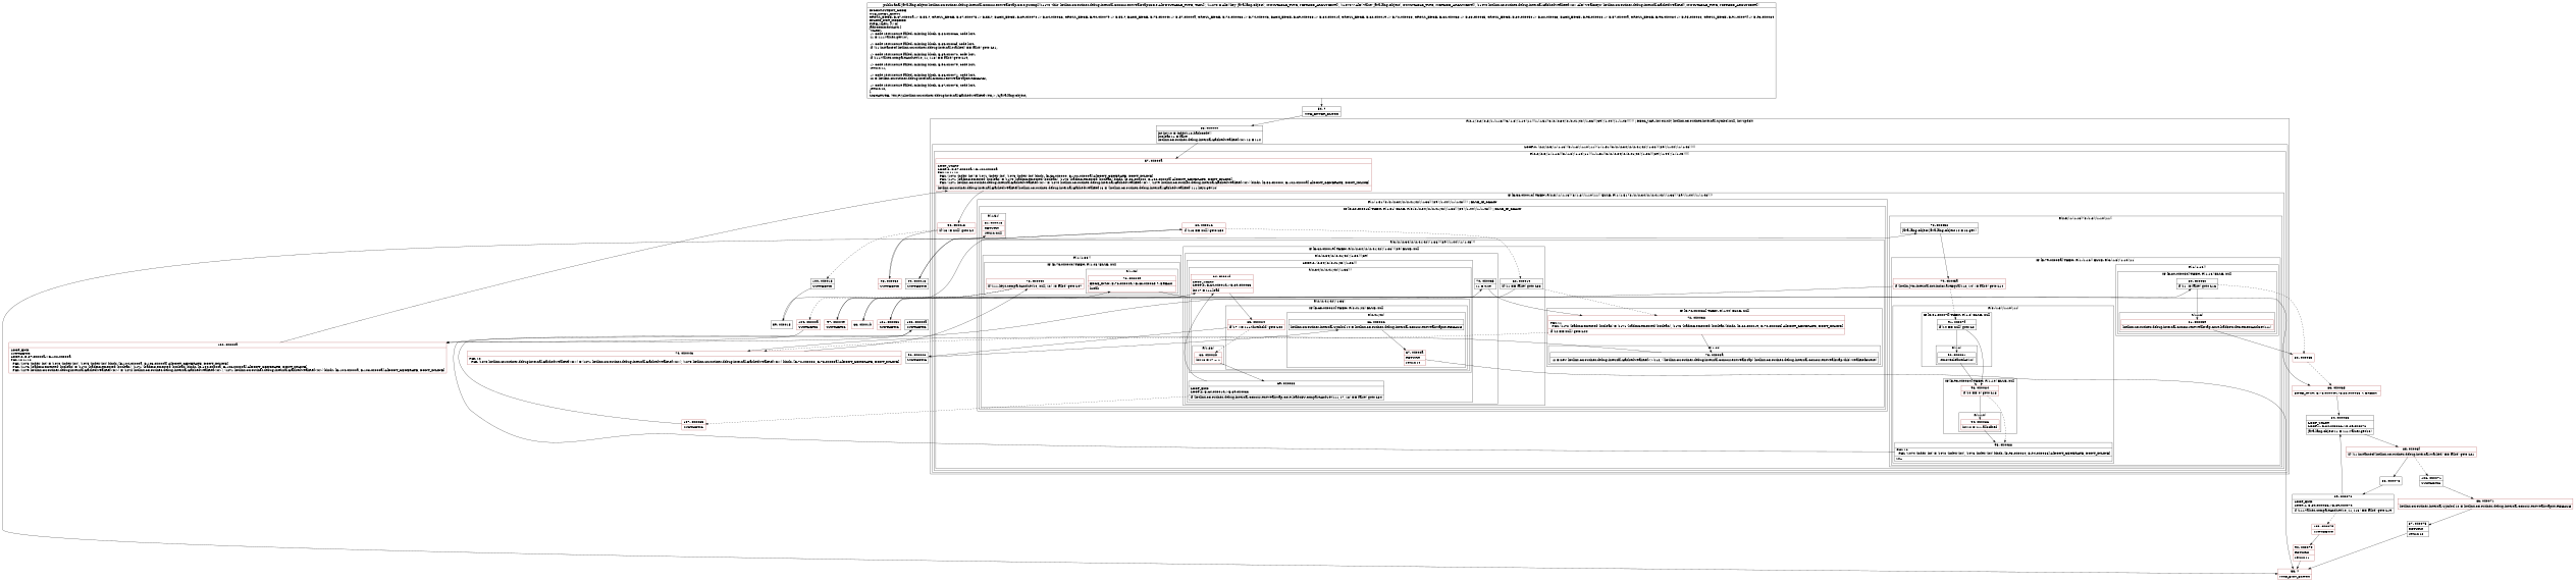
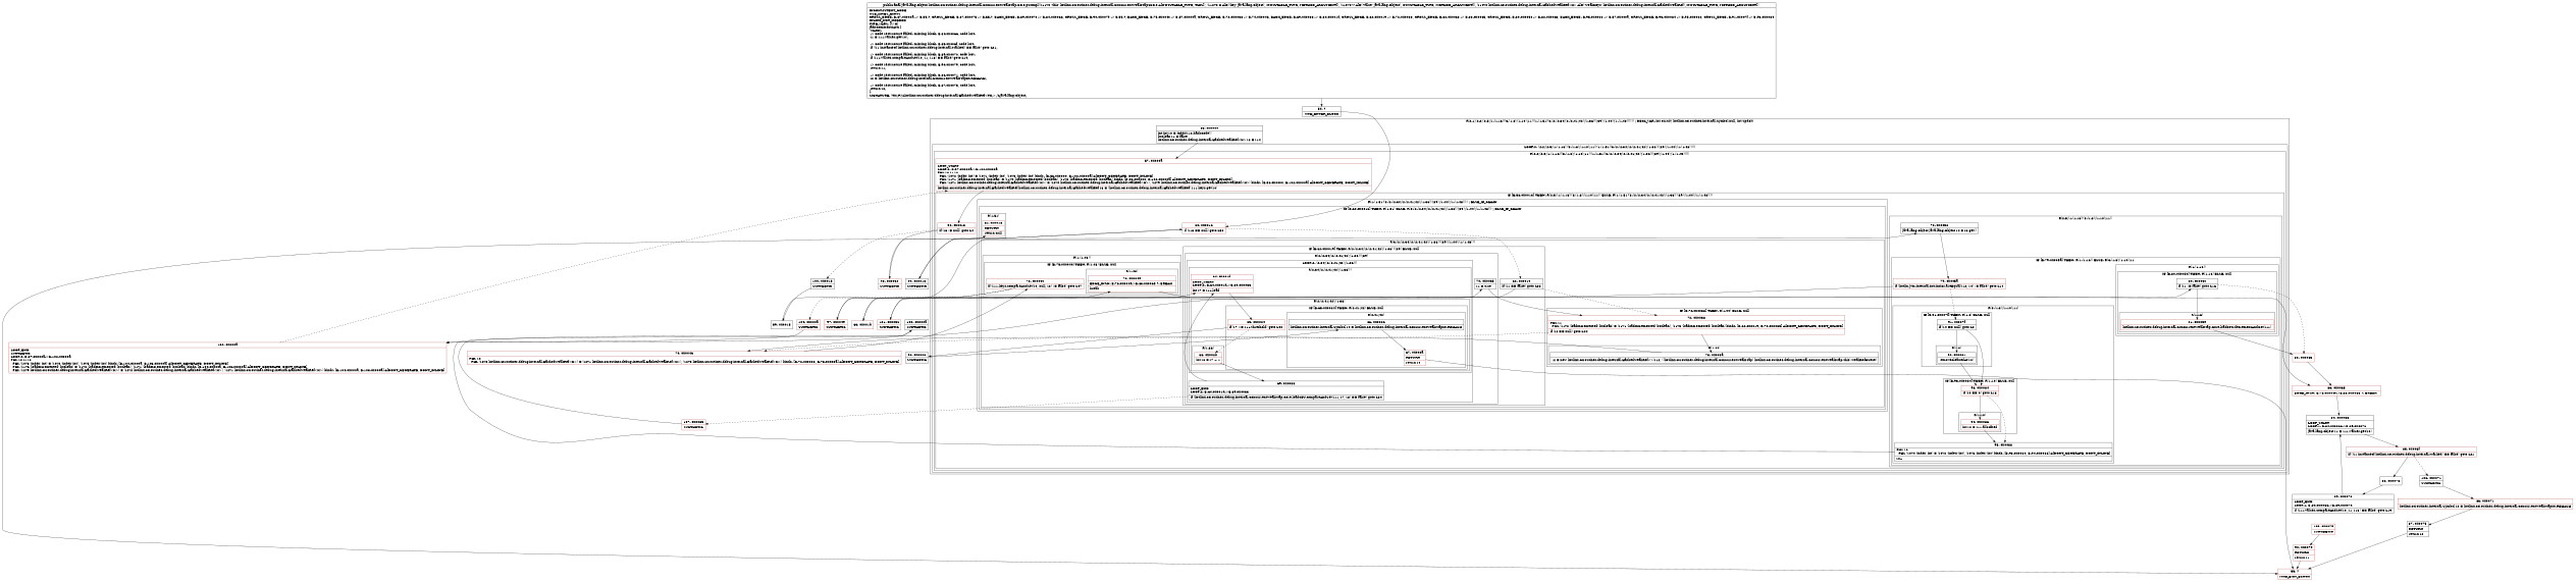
  digraph {
    node [color=brown shape=record]
    n1 [label="{81\:\ 0x005e|kotlinx.coroutines.debug.internal.ConcurrentWeakMap.Core.load$FU.decrementAndGet(r11)\l}"]
    n2 [color=black label="{80\:\ 0x005c|if (r1 != false) goto L16\l}"]
    n3 [color=black label="{92\:\ 0x0081|removeCleanedAt(r0)\l}"]
    n4 [color=black label="{91\:\ 0x007f|if (r4 == null) goto L8\l}"]
    n5 [label="{94\:\ 0x0086|int r0 = r11.allocated\l}"]
    n6 [label="{93\:\ 0x0084|if (r0 == 0) goto L18\l}"]
    n7 [color=black label="{95\:\ 0x0088|PHI: r0 \l  PHI: (r0v4 'index' int) = (r0v2 'index' int), (r0v6 'index' int) binds: [B:93:0x0084, B:94:0x0086] A[DONT_GENERATE, DONT_INLINE]\l|r0\-\-\l}"]
    n8 [label="{79\:\ 0x005a|if (kotlin.jvm.internal.Intrinsics.areEqual(r12, r4) != false) goto L14\l}"]
    n9 [color=black label="{78\:\ 0x0052|java.lang.Object java.lang.Object r4 = r3.get()\l}"]
    n10 [label="{61\:\ 0x0018|RETURN\l|return null\l}"]
    n11 [color=black label="{66\:\ 0x0026|kotlinx.coroutines.internal.Symbol r4 = kotlinx.coroutines.debug.internal.ConcurrentWeakMapKt.REHASH\l}"]
    n12 [label="{67\:\ 0x002a|RETURN\l|return r4\l}"]
    n13 [label="{65\:\ 0x0024|if (r7 \>= r11.threshold) goto L40\l}"]
    n14 [label="{68\:\ 0x002b|int r8 = r7 + 1\l}"]
    n15 [label="{64\:\ 0x001d|LOOP_START\lLOOP:2: B:64:0x001d\-\>B:69:0x0033\l|int r7 = r11.load\l}"]
    n16 [color=black label="{69\:\ 0x0033|LOOP_END\lLOOP:2: B:64:0x001d\-\>B:69:0x0033\l|if (kotlinx.coroutines.debug.internal.ConcurrentWeakMap.Core.load$FU.compareAndSet(r11, r7, r8) == false) goto L34\l}"]
    n17 [color=black label="{70\:\ 0x0035|r1 = true\l}"]
    n18 [color=black label="{62\:\ 0x0019|if (r1 == false) goto L33\l}"]
    n19 [color=black label="{73\:\ 0x003a|r2 = new kotlinx.coroutines.debug.internal.HashedWeakRef\<\>(r12, ((kotlinx.coroutines.debug.internal.ConcurrentWeakMap) kotlinx.coroutines.debug.internal.ConcurrentWeakMap.this).weakRefQueue)\l}"]
    n20 [label="{72\:\ 0x0038|PHI: r1 \l  PHI: (r1v2 'loadIncremented' boolean) = (r1v1 'loadIncremented' boolean), (r1v3 'loadIncremented' boolean) binds: [B:62:0x0019, B:70:0x0035] A[DONT_GENERATE, DONT_INLINE]\l|if (r2 == null) goto L44\l}"]
    n21 [label="{76\:\ 0x004e|EDGE_INSN: B:76:0x004e\-\>B:83:0x0065 ?: BREAK  \l|break\l}"]
    n22 [label="{75\:\ 0x004c|if (r11.keys.compareAndSet(r0, null, r2) != false) goto L47\l}"]
    n23 [label="{60\:\ 0x0016|if (r13 == null) goto L50\l}"]
    n24 [label="{58\:\ 0x0013|if (r3 != null) goto L4\l}"]
    n25 [label="{57\:\ 0x000a|LOOP_START\lLOOP:0: B:57:0x000a\-\>B:102:0x000a\lPHI: r0 r1 r2 \l  PHI: (r0v2 'index' int) = (r0v1 'index' int), (r0v3 'index' int) binds: [B:56:0x0000, B:102:0x000a] A[DONT_GENERATE, DONT_INLINE]\l  PHI: (r1v1 'loadIncremented' boolean) = (r1v0 'loadIncremented' boolean), (r1v6 'loadIncremented' boolean) binds: [B:56:0x0000, B:102:0x000a] A[DONT_GENERATE, DONT_INLINE]\l  PHI: (r2v1 kotlinx.coroutines.debug.internal.HashedWeakRef\<K\>) = (r2v0 kotlinx.coroutines.debug.internal.HashedWeakRef\<K\>), (r2v9 kotlinx.coroutines.debug.internal.HashedWeakRef\<K\>) binds: [B:56:0x0000, B:102:0x000a] A[DONT_GENERATE, DONT_INLINE]\l|kotlinx.coroutines.debug.internal.HashedWeakRef kotlinx.coroutines.debug.internal.HashedWeakRef r3 = (kotlinx.coroutines.debug.internal.HashedWeakRef) r11.keys.get(r0)\l}"]
    n26 [color=black label="{56\:\ 0x0000|int int r0 = index(r12.hashCode())\lboolean r1 = false\lkotlinx.coroutines.debug.internal.HashedWeakRef\<K\> r2 = r14\l}"]
    n27 [label="{82\:\ 0x0063}"]
    n28 [color=black label="{103\:\ 0x000a|SYNTHETIC\l}"]
    n29 [label="{101\:\ 0x005c|SYNTHETIC\l}"]
    n30 [label="{55\:\ ?|MTH_EXIT_BLOCK\l}"]
    n31 [color=black label="{96\:\ 0x0026|SYNTHETIC\l}"]
    n32 [label="{107\:\ 0x0035|SYNTHETIC\l}"]
    n33 [label="{63\:\ 0x001b}"]
    n34 [label="{74\:\ 0x0046|PHI: r2 \l  PHI: (r2v2 kotlinx.coroutines.debug.internal.HashedWeakRef\<K\>) = (r2v1 kotlinx.coroutines.debug.internal.HashedWeakRef\<K\>), (r2v3 kotlinx.coroutines.debug.internal.HashedWeakRef\<K\>) binds: [B:72:0x0038, B:73:0x003a] A[DONT_GENERATE, DONT_INLINE]\l}"]
    n35 [label="{83\:\ 0x0065|EDGE_INSN: B:76:0x004e\-\>B:83:0x0065 ?: BREAK  \l}"]
    n36 [label="{97\:\ 0x004e|SYNTHETIC\l}"]
    n37 [label="{104\:\ 0x000a|SYNTHETIC\l}"]
    n38 [color=black label="{99\:\ 0x0018|SYNTHETIC\l}"]
    n39 [label="{98\:\ 0x0052|SYNTHETIC\l}"]
    n40 [color=black label="{100\:\ 0x0015|SYNTHETIC\l}"]
    n41 [color=black label="{59\:\ 0x0015}"]
    n42 [label="{102\:\ 0x000a|LOOP_END\lSYNTHETIC\lLOOP:0: B:57:0x000a\-\>B:102:0x000a\lPHI: r0 r1 r2 \l  PHI: (r0v3 'index' int) = (r0v2 'index' int), (r0v5 'index' int) binds: [B:104:0x000a, B:103:0x000a] A[DONT_GENERATE, DONT_INLINE]\l  PHI: (r1v6 'loadIncremented' boolean) = (r1v2 'loadIncremented' boolean), (r1v1 'loadIncremented' boolean) binds: [B:104:0x000a, B:103:0x000a] A[DONT_GENERATE, DONT_INLINE]\l  PHI: (r2v9 kotlinx.coroutines.debug.internal.HashedWeakRef\<K\>) = (r2v2 kotlinx.coroutines.debug.internal.HashedWeakRef\<K\>), (r2v1 kotlinx.coroutines.debug.internal.HashedWeakRef\<K\>) binds: [B:104:0x000a, B:103:0x000a] A[DONT_GENERATE, DONT_INLINE]\l}"]
    n43 [color=black label="{84\:\ 0x0066|LOOP_START\lLOOP:1: B:84:0x0066\-\>B:89:0x007c\l|java.lang.Object r1 = r11.values.get(r0)\l}"]
    n44 [color=black label="{54\:\ ?|MTH_ENTER_BLOCK\l}"]
    n45 [label="{85\:\ 0x006f|if ((r1 instanceof kotlinx.coroutines.debug.internal.Marked) == false) goto L21\l}"]
    n46 [color=black label="{88\:\ 0x0076}"]
    n47 [color=black label="{106\:\ 0x0071|SYNTHETIC\l}"]
    n48 [color=black label="{89\:\ 0x007c|LOOP_END\lLOOP:1: B:84:0x0066\-\>B:89:0x007c\l|if (r11.values.compareAndSet(r0, r1, r13) == false) goto L19\l}"]
    n49 [label="{86\:\ 0x0071|kotlinx.coroutines.internal.Symbol r2 = kotlinx.coroutines.debug.internal.ConcurrentWeakMapKt.REHASH\l}"]
    n50 [label="{105\:\ 0x007e|SYNTHETIC\l}"]
    n51 [label="{90\:\ 0x007e|RETURN\l|return r1\l}"]
    n52 [color=black label="{87\:\ 0x0075|RETURN\l|return r2\l}"]
    n53 [color=black label="{public final java.lang.Object kotlinx.coroutines.debug.internal.ConcurrentWeakMap.Core.putImpl((r11v0 'this' kotlinx.coroutines.debug.internal.ConcurrentWeakMap$Core A[IMMUTABLE_TYPE, THIS]), (r12v0 K A[D('key' java.lang.Object), IMMUTABLE_TYPE, METHOD_ARGUMENT]), (r13v0 V A[D('value' java.lang.Object), IMMUTABLE_TYPE, METHOD_ARGUMENT]), (r14v0 kotlinx.coroutines.debug.internal.HashedWeakRef\<K\> A[D('weakKey0' kotlinx.coroutines.debug.internal.HashedWeakRef), IMMUTABLE_TYPE, METHOD_ARGUMENT]))  | INCONSISTENT_CODE\lUSE_LINES_HINTS\lCROSS_EDGE: B:67:0x002a \-\> B:55:?, CROSS_EDGE: B:87:0x0075 \-\> B:55:?, BACK_EDGE: B:89:0x007c \-\> B:84:0x0066, CROSS_EDGE: B:90:0x007e \-\> B:55:?, BACK_EDGE: B:75:0x004c \-\> B:57:0x000a, CROSS_EDGE: B:72:0x0038 \-\> B:74:0x0046, BACK_EDGE: B:69:0x0033 \-\> B:64:0x001d, CROSS_EDGE: B:62:0x0019 \-\> B:72:0x0038, CROSS_EDGE: B:82:0x0063 \-\> B:83:0x0065, CROSS_EDGE: B:80:0x005c \-\> B:82:0x0063, BACK_EDGE: B:95:0x0088 \-\> B:57:0x000a, CROSS_EDGE: B:93:0x0084 \-\> B:95:0x0088, CROSS_EDGE: B:91:0x007f \-\> B:93:0x0084\lINLINE_NOT_NEEDED\lTYPE_VARS: [V, K]\lJadxCommentsAttr\{\l WARN: \l \-\> Code restructure failed: missing block: B:84:0x0066, code lost:\l    r1 = r11.values.get(r0);\l\l \-\> Code restructure failed: missing block: B:85:0x006f, code lost:\l    if ((r1 instanceof kotlinx.coroutines.debug.internal.Marked) == false) goto L21;\l\l \-\> Code restructure failed: missing block: B:89:0x007c, code lost:\l    if (r11.values.compareAndSet(r0, r1, r13) == false) goto L19;\l\l \-\> Code restructure failed: missing block: B:90:0x007e, code lost:\l    return r1;\l\l \-\> Code restructure failed: missing block: B:86:0x0071, code lost:\l    r2 = kotlinx.coroutines.debug.internal.ConcurrentWeakMapKt.REHASH;\l\l \-\> Code restructure failed: missing block: B:87:0x0075, code lost:\l    return r2;\l\}\lSIGNATURE: (TK;TV;Lkotlinx\/coroutines\/debug\/internal\/HashedWeakRef\<TK;\>;)Ljava\/lang\/Object;\l}"]
    subgraph cluster_1 {
      label="R(2:1|(2:2|(2:5|(1:(1:16))(3:(1:8)|(1:10)|11))(1:(1:51)(3:(2:(2:34|(2:(2:41|42)|(1:36)))|39)|(1:44)|(1:(1:48)))))) | DECL_VAR: int cur$iv, kotlinx.coroutines.internal.Symbol null, int upd$iv\l"
      n26
      subgraph cluster_2 {
        label="LOOP:0: (2:2|(2:5|(1:(1:16))(3:(1:8)|(1:10)|11))(1:(1:51)(3:(2:(2:34|(2:(2:41|42)|(1:36)))|39)|(1:44)|(1:(1:48)))))"
        subgraph cluster_3 {
          label="R(2:2|(2:5|(1:(1:16))(3:(1:8)|(1:10)|11))(1:(1:51)(3:(2:(2:34|(2:(2:41|42)|(1:36)))|39)|(1:44)|(1:(1:48)))))"
          n25
          subgraph cluster_4 {
            label="IF [B:58:0x0013] THEN: R(2:5|(1:(1:16))(3:(1:8)|(1:10)|11)) ELSE: R(1:(1:51)(3:(2:(2:34|(2:(2:41|42)|(1:36)))|39)|(1:44)|(1:(1:48))))"
            n24
            subgraph cluster_5 {
              label="R(2:5|(1:(1:16))(3:(1:8)|(1:10)|11))"
              n9
              subgraph cluster_6 {
                label="IF [B:79:0x005a] THEN: R(1:(1:16)) ELSE: R(3:(1:8)|(1:10)|11)"
                n8
                subgraph cluster_7 {
                  label="R(1:(1:16))"
                  subgraph cluster_8 {
                    label="IF [B:80:0x005c] THEN: R(1:16) ELSE: null"
                    n2
                    subgraph cluster_9 {
                      label="R(1:16)"
                      n1
                    }
                  }
                }
                subgraph cluster_10 {
                  label="R(3:(1:8)|(1:10)|11)"
                  n7
                  subgraph cluster_11 {
                    label="IF [B:91:0x007f] THEN: R(1:8) ELSE: null"
                    n4
                    subgraph cluster_12 {
                      label="R(1:8)"
                      n3
                    }
                  }
                  subgraph cluster_13 {
                    label="IF [B:93:0x0084] THEN: R(1:10) ELSE: null"
                    n6
                    subgraph cluster_14 {
                      label="R(1:10)"
                      n5
                    }
                  }
                }
              }
            }
            subgraph cluster_15 {
              label="R(1:(1:51)(3:(2:(2:34|(2:(2:41|42)|(1:36)))|39)|(1:44)|(1:(1:48)))) | ELSE_IF_CHAIN\l"
              subgraph cluster_16 {
                label="IF [B:60:0x0016] THEN: R(1:51) ELSE: R(3:(2:(2:34|(2:(2:41|42)|(1:36)))|39)|(1:44)|(1:(1:48))) | ELSE_IF_CHAIN\l"
                n23
                subgraph cluster_17 {
                  label="R(1:51)"
                  n10
                }
                subgraph cluster_18 {
                  label="R(3:(2:(2:34|(2:(2:41|42)|(1:36)))|39)|(1:44)|(1:(1:48)))"
                  subgraph cluster_19 {
                    label="IF [B:62:0x0019] THEN: R(2:(2:34|(2:(2:41|42)|(1:36)))|39) ELSE: null"
                    n18
                    subgraph cluster_20 {
                      label="R(2:(2:34|(2:(2:41|42)|(1:36)))|39)"
                      n17
                      subgraph cluster_21 {
                        label="LOOP:2: (2:34|(2:(2:41|42)|(1:36)))"
                        n16
                        subgraph cluster_22 {
                          label="R(2:34|(2:(2:41|42)|(1:36)))"
                          n15
                          subgraph cluster_23 {
                            label="R(2:(2:41|42)|(1:36))"
                            subgraph cluster_24 {
                              label="IF [B:65:0x0024] THEN: R(2:41|42) ELSE: null"
                              n13
                              subgraph cluster_25 {
                                label="R(2:41|42)"
                                n11
                                n12
                              }
                            }
                            subgraph cluster_26 {
                              label="R(1:36)"
                              n14
                            }
                          }
                        }
                      }
                    }
                  }
                  subgraph cluster_27 {
                    label="IF [B:72:0x0038] THEN: R(1:44) ELSE: null"
                    n20
                    subgraph cluster_28 {
                      label="R(1:44)"
                      n19
                    }
                  }
                  subgraph cluster_29 {
-                   label="R(1:(1:38))"
+                   label="R(1:(1:48))"
                    subgraph cluster_30 {
                      label="IF [B:75:0x004c] THEN: R(1:48) ELSE: null"
                      n22
                      subgraph cluster_31 {
                        label="R(1:48)"
                        n21
                      }
                    }
                  }
                }
              }
            }
          }
        }
      }
    }
    n1 -> n27
    n2 -> n1
    n2 -> n27 [style=dashed]
    n3 -> n6
    n4 -> n3
    n4 -> n6 [style=solid]
    n5 -> n7
    n6 -> n5
    n6 -> n7 [style=dashed]
    n7 -> n28
    n8 -> n4 [style=dashed]
    n8 -> n29
    n9 -> n8
    n10 -> n30
    n11 -> n12
    n12 -> n30
    n13 -> n14 [style=dashed]
    n13 -> n31
    n14 -> n16
    n15 -> n13
    n16 -> n15
    n16 -> n32 [style=dashed]
    n17 -> n20
    n18 -> n20 [style=dashed]
    n18 -> n33
    n19 -> n34
    n20 -> n19
    n20 -> n34 [style=dashed]
    n21 -> n35
    n22 -> n36
    n22 -> n37 [style=dashed]
    n23 -> n18 [style=dashed]
    n23 -> n38
    n24 -> n39
    n24 -> n40 [style=dashed]
    n25 -> n24
    n26 -> n25
-   n27 -> n35 [style=dashed]
+   n27 -> n35
    n28 -> n42
    n29 -> n2
    n31 -> n11
    n32 -> n17
    n33 -> n15
    n34 -> n22
    n35 -> n43
    n36 -> n21
    n37 -> n42
    n38 -> n10
    n39 -> n9
    n40 -> n41
    n41 -> n23
-   n42 -> n25
+   n42 -> n25 [style=dashed]
    n43 -> n45
-   n44 -> n26
+   n44 -> n23
    n45 -> n46
    n45 -> n47 [style=dashed]
    n46 -> n48
    n47 -> n49
    n48 -> n43
-   n48 -> n50 [style=dashed]
    n49 -> n52
    n50 -> n51
    n51 -> n30
    n52 -> n30
    n53 -> n44
  }
